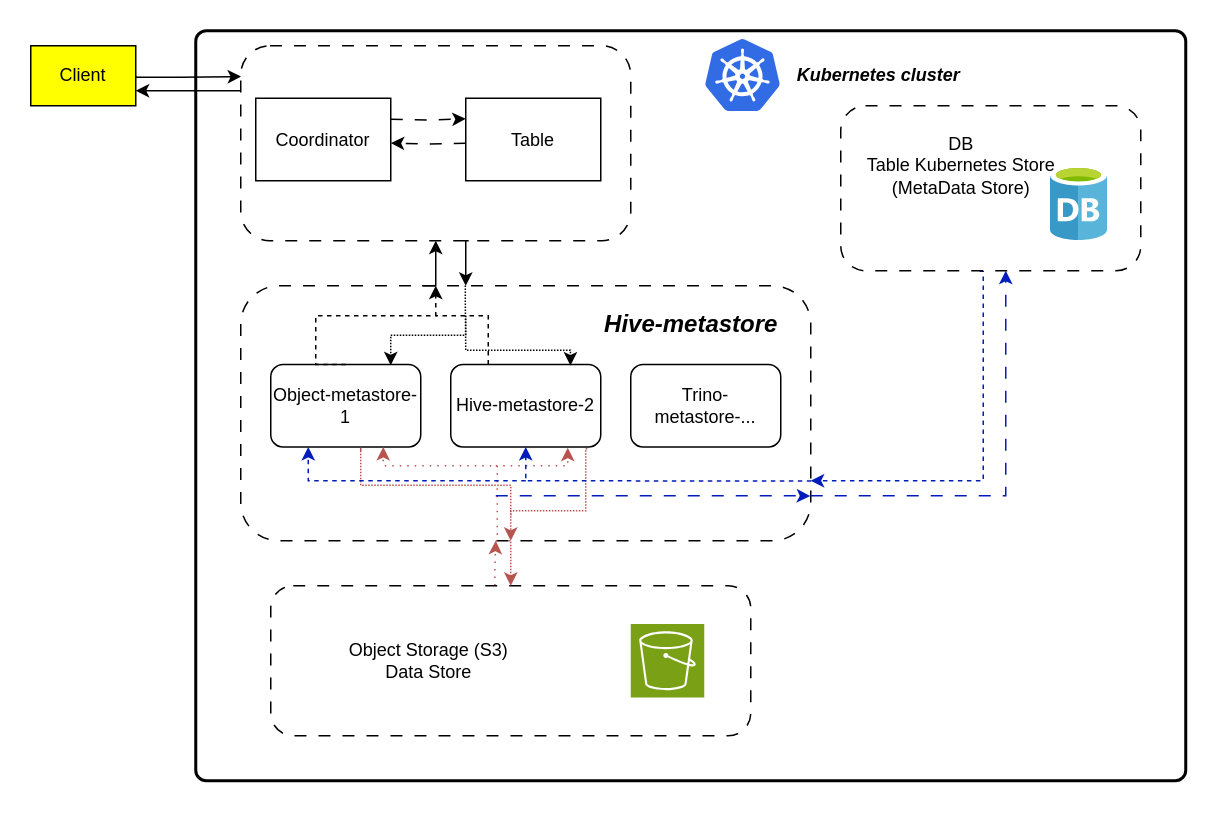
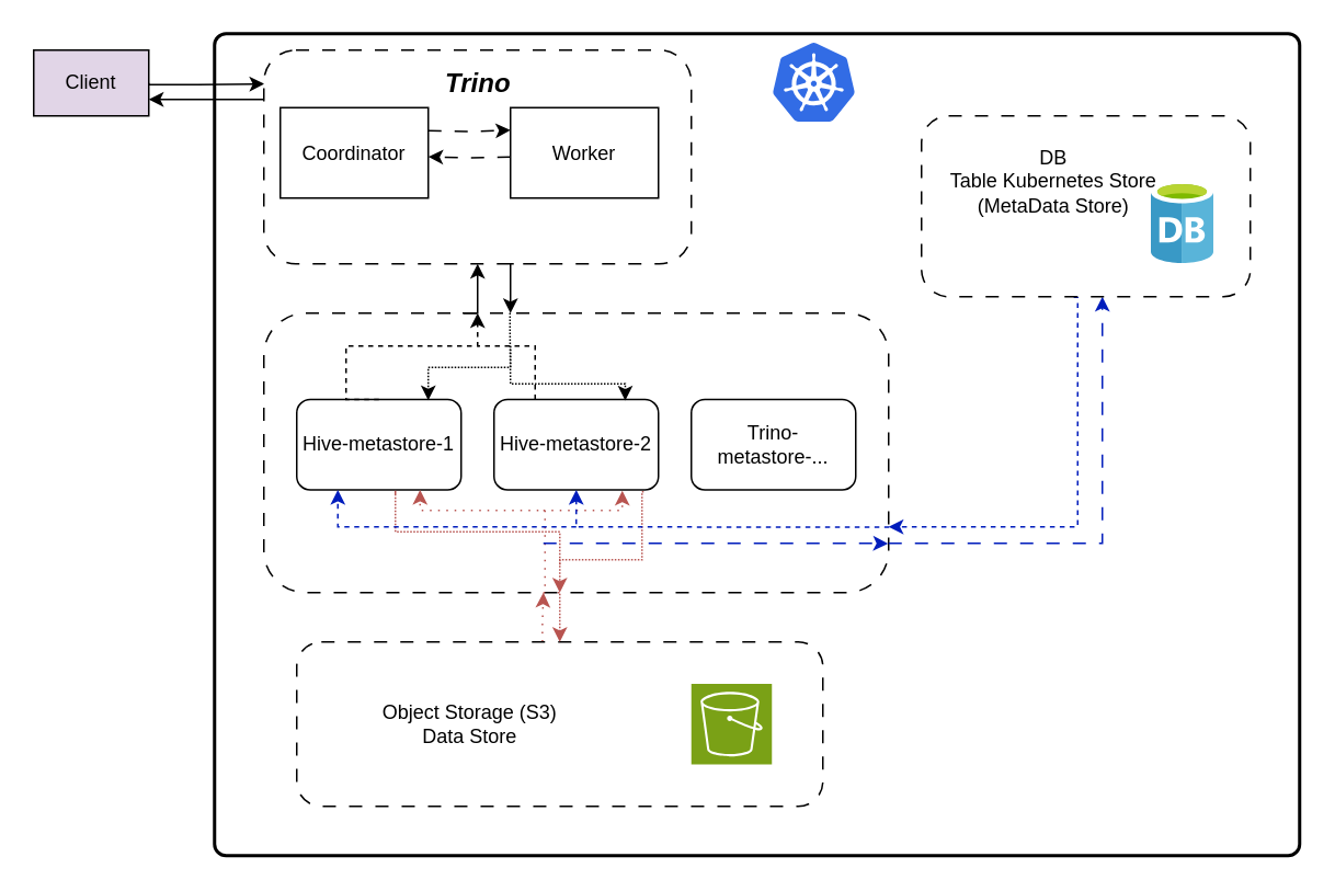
  <mxCell id="0" />
  <mxCell id="1" parent="0" />
  <mxCell id="2" value="" style="rounded=1;whiteSpace=wrap;html=1;absoluteArcSize=1;arcSize=14;strokeWidth=2;gradientColor=none;shadow=0;glass=0;fillStyle=auto;labelBackgroundColor=none;labelBorderColor=none;movable=0;resizable=0;rotatable=0;deletable=0;editable=0;locked=1;connectable=0;" vertex="1" parent="1"><mxGeometry x="130" y="20" width="660" height="500" as="geometry" /></mxCell>
  <mxCell id="3" value="" style="edgeStyle=orthogonalEdgeStyle;rounded=0;orthogonalLoop=1;jettySize=auto;html=1;entryX=0.001;entryY=0.158;entryDx=0;entryDy=0;entryPerimeter=0;" edge="1" parent="1" target="8"><mxGeometry relative="1" as="geometry"><mxPoint x="90" y="49.94" as="sourcePoint" /><mxPoint x="140" y="50" as="targetPoint" /><Array as="points"><mxPoint x="90" y="51" /><mxPoint x="120" y="51" /></Array></mxGeometry></mxCell>
- <mxCell id="4" value="Client" style="rounded=0;whiteSpace=wrap;html=1;fillColor=#FFFF00;" vertex="1" parent="1"><mxGeometry x="20" y="30" width="70" height="40" as="geometry" /></mxCell>
+ <mxCell id="4" value="Client" style="rounded=0;whiteSpace=wrap;html=1;fillColor=#e1d5e7;" vertex="1" parent="1"><mxGeometry x="20" y="30" width="70" height="40" as="geometry" /></mxCell>
  <mxCell id="5" value="" style="image;sketch=0;aspect=fixed;html=1;points=[];align=center;fontSize=12;image=img/lib/mscae/Kubernetes.svg;" vertex="1" parent="1"><mxGeometry x="470" y="26" width="50" height="48" as="geometry" /></mxCell>
- <mxCell id="6" value="&lt;b&gt;&lt;i&gt;Kubernetes cluster&lt;/i&gt;&lt;/b&gt;" style="text;html=1;align=center;verticalAlign=middle;resizable=0;points=[];autosize=1;strokeColor=none;fillColor=none;" vertex="1" parent="1"><mxGeometry x="520" y="35" width="130" height="30" as="geometry" /></mxCell>
  <mxCell id="7" value="" style="edgeStyle=orthogonalEdgeStyle;rounded=0;orthogonalLoop=1;jettySize=auto;html=1;exitX=-0.002;exitY=0.231;exitDx=0;exitDy=0;exitPerimeter=0;entryX=1;entryY=0.75;entryDx=0;entryDy=0;" edge="1" parent="1" source="8" target="4"><mxGeometry relative="1" as="geometry"><mxPoint x="160" y="54.996" as="sourcePoint" /><mxPoint x="140" y="50" as="targetPoint" /><Array as="points" /></mxGeometry></mxCell>
  <mxCell id="8" value="" style="rounded=1;whiteSpace=wrap;html=1;dashed=1;dashPattern=8 8;" vertex="1" parent="1"><mxGeometry x="160" y="30" width="260" height="130" as="geometry" /></mxCell>
  <mxCell id="9" value="Coordinator" style="rounded=0;whiteSpace=wrap;html=1;" vertex="1" parent="1"><mxGeometry x="170" y="65" width="90" height="55" as="geometry" /></mxCell>
- <mxCell id="10" value="Table" style="rounded=0;whiteSpace=wrap;html=1;" vertex="1" parent="1"><mxGeometry x="310" y="65" width="90" height="55" as="geometry" /></mxCell>
+ <mxCell id="10" value="Worker" style="rounded=0;whiteSpace=wrap;html=1;" vertex="1" parent="1"><mxGeometry x="310" y="65" width="90" height="55" as="geometry" /></mxCell>
+ <mxCell id="11" value="&lt;b&gt;&lt;i&gt;&lt;font style=&quot;font-size: 16px;&quot;&gt;Trino&lt;/font&gt;&lt;/i&gt;&lt;/b&gt;" style="text;html=1;align=center;verticalAlign=middle;resizable=0;points=[];autosize=1;strokeColor=none;fillColor=none;" vertex="1" parent="1"><mxGeometry x="260" y="35" width="60" height="30" as="geometry" /></mxCell>
  <mxCell id="12" value="" style="edgeStyle=orthogonalEdgeStyle;rounded=0;orthogonalLoop=1;jettySize=auto;html=1;entryX=0;entryY=0.25;entryDx=0;entryDy=0;dashed=1;dashPattern=8 8;shadow=0;" edge="1" parent="1" target="10"><mxGeometry relative="1" as="geometry"><mxPoint x="260" y="79" as="sourcePoint" /><mxPoint x="200" y="91" as="targetPoint" /></mxGeometry></mxCell>
  <mxCell id="13" value="" style="edgeStyle=orthogonalEdgeStyle;rounded=0;orthogonalLoop=1;jettySize=auto;html=1;entryX=1;entryY=0.75;entryDx=0;entryDy=0;dashed=1;dashPattern=8 8;" edge="1" parent="1"><mxGeometry relative="1" as="geometry"><mxPoint x="310" y="95" as="sourcePoint" /><mxPoint x="260" y="94.86" as="targetPoint" /><Array as="points" /></mxGeometry></mxCell>
  <mxCell id="14" value="" style="rounded=1;whiteSpace=wrap;html=1;dashed=1;dashPattern=8 8;" vertex="1" parent="1"><mxGeometry x="160" y="190" width="380" height="170" as="geometry" /></mxCell>
  <mxCell id="15" value="" style="edgeStyle=orthogonalEdgeStyle;rounded=0;orthogonalLoop=1;jettySize=auto;html=1;exitX=0.318;exitY=0;exitDx=0;exitDy=0;exitPerimeter=0;entryX=0.5;entryY=1;entryDx=0;entryDy=0;" edge="1" parent="1" source="14" target="8"><mxGeometry relative="1" as="geometry"><mxPoint x="169" y="70" as="sourcePoint" /><mxPoint x="100" y="70" as="targetPoint" /><Array as="points"><mxPoint x="290" y="190" /></Array></mxGeometry></mxCell>
  <mxCell id="16" value="" style="edgeStyle=orthogonalEdgeStyle;rounded=0;orthogonalLoop=1;jettySize=auto;html=1;exitX=0.223;exitY=0.001;exitDx=0;exitDy=0;exitPerimeter=0;entryX=0.5;entryY=1;entryDx=0;entryDy=0;" edge="1" parent="1"><mxGeometry relative="1" as="geometry"><mxPoint x="312" y="160" as="sourcePoint" /><mxPoint x="310" y="190" as="targetPoint" /><Array as="points" /></mxGeometry></mxCell>
- <mxCell id="17" value="Object-metastore-1" style="rounded=1;whiteSpace=wrap;html=1;" vertex="1" parent="1"><mxGeometry x="180" y="242.5" width="100" height="55" as="geometry" /></mxCell>
+ <mxCell id="17" value="Hive-metastore-1" style="rounded=1;whiteSpace=wrap;html=1;" vertex="1" parent="1"><mxGeometry x="180" y="242.5" width="100" height="55" as="geometry" /></mxCell>
  <mxCell id="18" value="Hive-metastore-2" style="rounded=1;whiteSpace=wrap;html=1;" vertex="1" parent="1"><mxGeometry x="300" y="242.5" width="100" height="55" as="geometry" /></mxCell>
  <mxCell id="19" value="Trino-metastore-..." style="rounded=1;whiteSpace=wrap;html=1;" vertex="1" parent="1"><mxGeometry x="420" y="242.5" width="100" height="55" as="geometry" /></mxCell>
- <mxCell id="20" value="&lt;b&gt;&lt;i&gt;&lt;font style=&quot;font-size: 16px;&quot;&gt;Hive-metastore&lt;/font&gt;&lt;/i&gt;&lt;/b&gt;" style="text;html=1;align=center;verticalAlign=middle;resizable=0;points=[];autosize=1;strokeColor=none;fillColor=none;" vertex="1" parent="1"><mxGeometry x="390" y="200" width="140" height="30" as="geometry" /></mxCell>
  <mxCell id="21" value="" style="edgeStyle=orthogonalEdgeStyle;rounded=0;orthogonalLoop=1;jettySize=auto;html=1;dashed=1;exitX=0.5;exitY=0;exitDx=0;exitDy=0;" edge="1" parent="1" source="17"><mxGeometry relative="1" as="geometry"><mxPoint x="230" y="243" as="sourcePoint" /><mxPoint x="290" y="190" as="targetPoint" /><Array as="points"><mxPoint x="210" y="243" /><mxPoint x="210" y="210" /><mxPoint x="290" y="210" /></Array></mxGeometry></mxCell>
  <mxCell id="22" value="" style="endArrow=none;html=1;rounded=0;exitX=0.25;exitY=0;exitDx=0;exitDy=0;dashed=1;" edge="1" parent="1" source="18"><mxGeometry width="50" height="50" relative="1" as="geometry"><mxPoint x="320" y="210" as="sourcePoint" /><mxPoint x="290" y="210" as="targetPoint" /><Array as="points"><mxPoint x="325" y="210" /></Array></mxGeometry></mxCell>
  <mxCell id="23" value="" style="edgeStyle=orthogonalEdgeStyle;rounded=0;orthogonalLoop=1;jettySize=auto;html=1;dashed=1;exitX=0.394;exitY=-0.001;exitDx=0;exitDy=0;exitPerimeter=0;entryX=0.798;entryY=0.012;entryDx=0;entryDy=0;entryPerimeter=0;dashPattern=1 1;" edge="1" parent="1" source="14" target="18"><mxGeometry relative="1" as="geometry"><mxPoint x="320" y="200" as="sourcePoint" /><mxPoint x="380" y="240" as="targetPoint" /><Array as="points"><mxPoint x="310" y="200" /><mxPoint x="310" y="233" /><mxPoint x="380" y="233" /></Array></mxGeometry></mxCell>
  <mxCell id="24" style="edgeStyle=orthogonalEdgeStyle;rounded=0;orthogonalLoop=1;jettySize=auto;html=1;exitX=0.463;exitY=1.003;exitDx=0;exitDy=0;exitPerimeter=0;dashed=1;fillColor=#0050ef;strokeColor=#001DBC;" edge="1" parent="1" source="26"><mxGeometry relative="1" as="geometry"><mxPoint x="540" y="320" as="targetPoint" /><Array as="points"><mxPoint x="655" y="180" /><mxPoint x="655" y="320" /><mxPoint x="540" y="320" /></Array></mxGeometry></mxCell>
  <mxCell id="25" style="edgeStyle=orthogonalEdgeStyle;rounded=0;orthogonalLoop=1;jettySize=auto;html=1;dashed=1;dashPattern=8 8;fillColor=#0050ef;strokeColor=#001DBC;" edge="1" parent="1"><mxGeometry relative="1" as="geometry"><mxPoint x="670" y="180" as="targetPoint" /><mxPoint x="540" y="330" as="sourcePoint" /><Array as="points"><mxPoint x="540" y="330" /><mxPoint x="670" y="330" /></Array></mxGeometry></mxCell>
  <mxCell id="26" value="" style="rounded=1;whiteSpace=wrap;html=1;dashed=1;dashPattern=8 8;" vertex="1" parent="1"><mxGeometry x="560" y="70" width="200" height="110" as="geometry" /></mxCell>
  <mxCell id="27" value="" style="edgeStyle=orthogonalEdgeStyle;rounded=0;orthogonalLoop=1;jettySize=auto;html=1;dashed=1;dashPattern=1 1;" edge="1" parent="1"><mxGeometry relative="1" as="geometry"><mxPoint x="310" y="210" as="sourcePoint" /><mxPoint x="260" y="243" as="targetPoint" /><Array as="points"><mxPoint x="310" y="223" /><mxPoint x="260" y="223" /></Array></mxGeometry></mxCell>
  <mxCell id="28" style="edgeStyle=orthogonalEdgeStyle;rounded=0;orthogonalLoop=1;jettySize=auto;html=1;exitX=0.467;exitY=-0.002;exitDx=0;exitDy=0;entryX=0.5;entryY=1;entryDx=0;entryDy=0;dashed=1;dashPattern=1 4;exitPerimeter=0;fillColor=#f8cecc;strokeColor=#b85450;" edge="1" parent="1" source="29"><mxGeometry relative="1" as="geometry"><mxPoint x="320" y="390" as="sourcePoint" /><mxPoint x="330" y="360" as="targetPoint" /><Array as="points"><mxPoint x="329" y="380" /><mxPoint x="330" y="380" /></Array></mxGeometry></mxCell>
  <mxCell id="29" value="" style="rounded=1;whiteSpace=wrap;html=1;dashed=1;dashPattern=8 8;" vertex="1" parent="1"><mxGeometry x="180" y="390" width="320" height="100" as="geometry" /></mxCell>
  <mxCell id="30" value="" style="image;sketch=0;aspect=fixed;html=1;points=[];align=center;fontSize=12;image=img/lib/mscae/Database_General.svg;" vertex="1" parent="1"><mxGeometry x="700" y="110" width="38" height="50" as="geometry" /></mxCell>
  <mxCell id="31" value="&lt;div&gt;DB&lt;/div&gt;&lt;div&gt;Table Kubernetes Store&lt;/div&gt;&lt;div&gt;(MetaData Store)&lt;/div&gt;" style="text;html=1;align=center;verticalAlign=middle;resizable=0;points=[];autosize=1;strokeColor=none;fillColor=none;" vertex="1" parent="1"><mxGeometry x="570" y="80" width="140" height="60" as="geometry" /></mxCell>
  <mxCell id="32" value="&lt;div&gt;Object Storage (S3)&lt;/div&gt;&lt;div&gt;Data Store&lt;/div&gt;" style="text;html=1;align=center;verticalAlign=middle;resizable=0;points=[];autosize=1;strokeColor=none;fillColor=none;" vertex="1" parent="1"><mxGeometry x="220" y="420" width="130" height="40" as="geometry" /></mxCell>
  <mxCell id="33" style="edgeStyle=orthogonalEdgeStyle;rounded=0;orthogonalLoop=1;jettySize=auto;html=1;exitX=0.75;exitY=1;exitDx=0;exitDy=0;entryX=0.5;entryY=0;entryDx=0;entryDy=0;dashed=1;dashPattern=1 1;fillColor=#f8cecc;strokeColor=#b85450;" edge="1" parent="1" target="29"><mxGeometry relative="1" as="geometry"><mxPoint x="338.74" y="360" as="sourcePoint" /><mxPoint x="341.26" y="391.3" as="targetPoint" /><Array as="points"><mxPoint x="340" y="360" /></Array></mxGeometry></mxCell>
  <mxCell id="34" value="" style="sketch=0;points=[[0,0,0],[0.25,0,0],[0.5,0,0],[0.75,0,0],[1,0,0],[0,1,0],[0.25,1,0],[0.5,1,0],[0.75,1,0],[1,1,0],[0,0.25,0],[0,0.5,0],[0,0.75,0],[1,0.25,0],[1,0.5,0],[1,0.75,0]];outlineConnect=0;fontColor=#232F3E;fillColor=#7AA116;strokeColor=#ffffff;dashed=0;verticalLabelPosition=bottom;verticalAlign=top;align=center;html=1;fontSize=12;fontStyle=0;aspect=fixed;shape=mxgraph.aws4.resourceIcon;resIcon=mxgraph.aws4.s3;" vertex="1" parent="1"><mxGeometry x="420" y="415.5" width="49" height="49" as="geometry" /></mxCell>
  <mxCell id="35" value="" style="edgeStyle=orthogonalEdgeStyle;rounded=0;orthogonalLoop=1;jettySize=auto;html=1;dashed=1;dashPattern=1 1;exitX=0.91;exitY=1.02;exitDx=0;exitDy=0;exitPerimeter=0;fillColor=#f8cecc;strokeColor=#b85450;" edge="1" parent="1" source="18"><mxGeometry relative="1" as="geometry"><mxPoint x="389.96" y="327" as="sourcePoint" /><mxPoint x="340" y="360" as="targetPoint" /><Array as="points"><mxPoint x="390" y="299" /><mxPoint x="390" y="340" /><mxPoint x="340" y="340" /></Array></mxGeometry></mxCell>
  <mxCell id="36" value="" style="edgeStyle=orthogonalEdgeStyle;rounded=0;orthogonalLoop=1;jettySize=auto;html=1;dashed=1;dashPattern=1 1;strokeColor=#b85450;startArrow=none;startFill=0;endArrow=none;endFill=0;fillColor=#f8cecc;" edge="1" parent="1"><mxGeometry relative="1" as="geometry"><mxPoint x="240" y="300" as="sourcePoint" /><mxPoint x="340" y="343" as="targetPoint" /><Array as="points"><mxPoint x="240" y="298" /><mxPoint x="240" y="323" /><mxPoint x="340" y="323" /></Array></mxGeometry></mxCell>
  <mxCell id="37" style="edgeStyle=orthogonalEdgeStyle;rounded=0;orthogonalLoop=1;jettySize=auto;html=1;exitX=0.467;exitY=-0.002;exitDx=0;exitDy=0;dashed=1;dashPattern=1 4;exitPerimeter=0;entryX=0.75;entryY=1;entryDx=0;entryDy=0;fillColor=#f8cecc;strokeColor=#b85450;" edge="1" parent="1" target="17"><mxGeometry relative="1" as="geometry"><mxPoint x="330" y="360" as="sourcePoint" /><mxPoint x="331" y="330" as="targetPoint" /><Array as="points"><mxPoint x="331" y="360" /><mxPoint x="331" y="310" /><mxPoint x="255" y="310" /></Array></mxGeometry></mxCell>
  <mxCell id="38" style="edgeStyle=orthogonalEdgeStyle;rounded=0;orthogonalLoop=1;jettySize=auto;html=1;dashed=1;dashPattern=1 4;entryX=0.75;entryY=1;entryDx=0;entryDy=0;fillColor=#f8cecc;strokeColor=#b85450;" edge="1" parent="1"><mxGeometry relative="1" as="geometry"><mxPoint x="330" y="310" as="sourcePoint" /><mxPoint x="378" y="298" as="targetPoint" /><Array as="points"><mxPoint x="378" y="310" /></Array></mxGeometry></mxCell>
  <mxCell id="39" style="edgeStyle=orthogonalEdgeStyle;rounded=0;orthogonalLoop=1;jettySize=auto;html=1;dashed=1;fillColor=#0050ef;strokeColor=#001DBC;entryX=0.5;entryY=1;entryDx=0;entryDy=0;exitX=1.001;exitY=0.766;exitDx=0;exitDy=0;exitPerimeter=0;" edge="1" parent="1" source="14" target="18"><mxGeometry relative="1" as="geometry"><mxPoint x="350" y="330" as="targetPoint" /><Array as="points"><mxPoint x="520" y="320" /><mxPoint x="350" y="320" /></Array><mxPoint x="520" y="320" as="sourcePoint" /></mxGeometry></mxCell>
  <mxCell id="40" style="edgeStyle=orthogonalEdgeStyle;rounded=0;orthogonalLoop=1;jettySize=auto;html=1;dashed=1;fillColor=#0050ef;strokeColor=#001DBC;entryX=0.25;entryY=1;entryDx=0;entryDy=0;" edge="1" parent="1" target="17"><mxGeometry relative="1" as="geometry"><mxPoint x="245" y="297.5" as="targetPoint" /><Array as="points"><mxPoint x="205" y="320" /></Array><mxPoint x="350" y="320" as="sourcePoint" /></mxGeometry></mxCell>
  <mxCell id="41" style="edgeStyle=orthogonalEdgeStyle;rounded=0;orthogonalLoop=1;jettySize=auto;html=1;dashed=1;dashPattern=8 8;fillColor=#0050ef;strokeColor=#001DBC;entryX=0.999;entryY=0.825;entryDx=0;entryDy=0;entryPerimeter=0;" edge="1" parent="1" target="14"><mxGeometry relative="1" as="geometry"><mxPoint x="530" y="330" as="targetPoint" /><mxPoint x="330" y="330" as="sourcePoint" /><Array as="points"><mxPoint x="530" y="330" /></Array></mxGeometry></mxCell>
